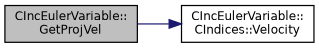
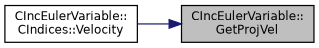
  digraph {
    rankdir=LR
    node [color=black fontname=Helvetica fontsize=10 shape=record style=filled]
    n1 [fillcolor=grey75 fontcolor=black height=0.2 label="CIncEulerVariable::\lGetProjVel" width=0.4]
    n2 [fillcolor=white height=0.2 label="CIncEulerVariable::\lCIndices::Velocity" width=0.4]
-   n1 -> n2 [color=midnightblue fontname=Helvetica fontsize=10 labelfontname=Helvetica labelfontsize=10 style=solid]
+   n2 -> n1 [color=midnightblue fontname=Helvetica fontsize=10 labelfontname=Helvetica labelfontsize=10 style=solid]
  }
